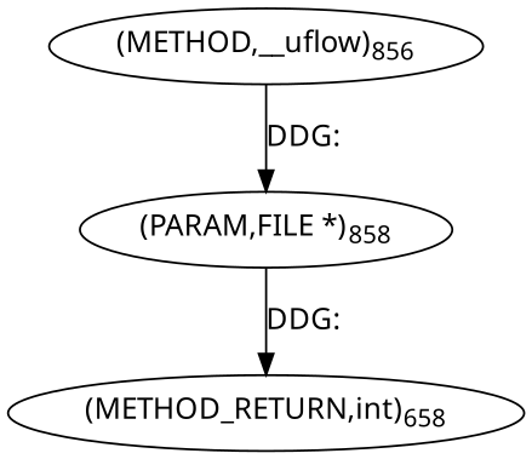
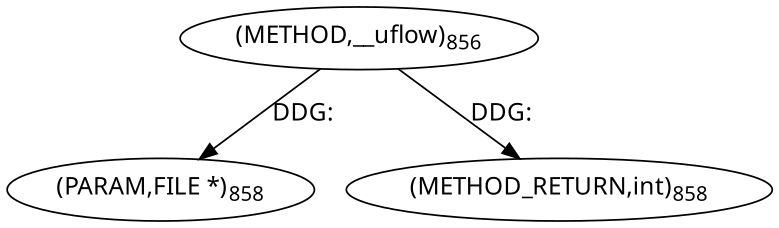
  digraph {
    fontname="Noto Sans"
    node [fontname="Noto Sans"]
    edge [fontname="Noto Sans"]
    n1 [label=<(METHOD,__uflow)<SUB>856</SUB>>]
    n2 [label=<(PARAM,FILE *)<SUB>858</SUB>>]
-   n3 [label=<(METHOD_RETURN,int)<SUB>658</SUB>>]
+   n3 [label=<(METHOD_RETURN,int)<SUB>858</SUB>>]
    n1 -> n2 [label="DDG: "]
-   n2 -> n3 [label="DDG: "]
+   n1 -> n3 [label="DDG: "]
  }
